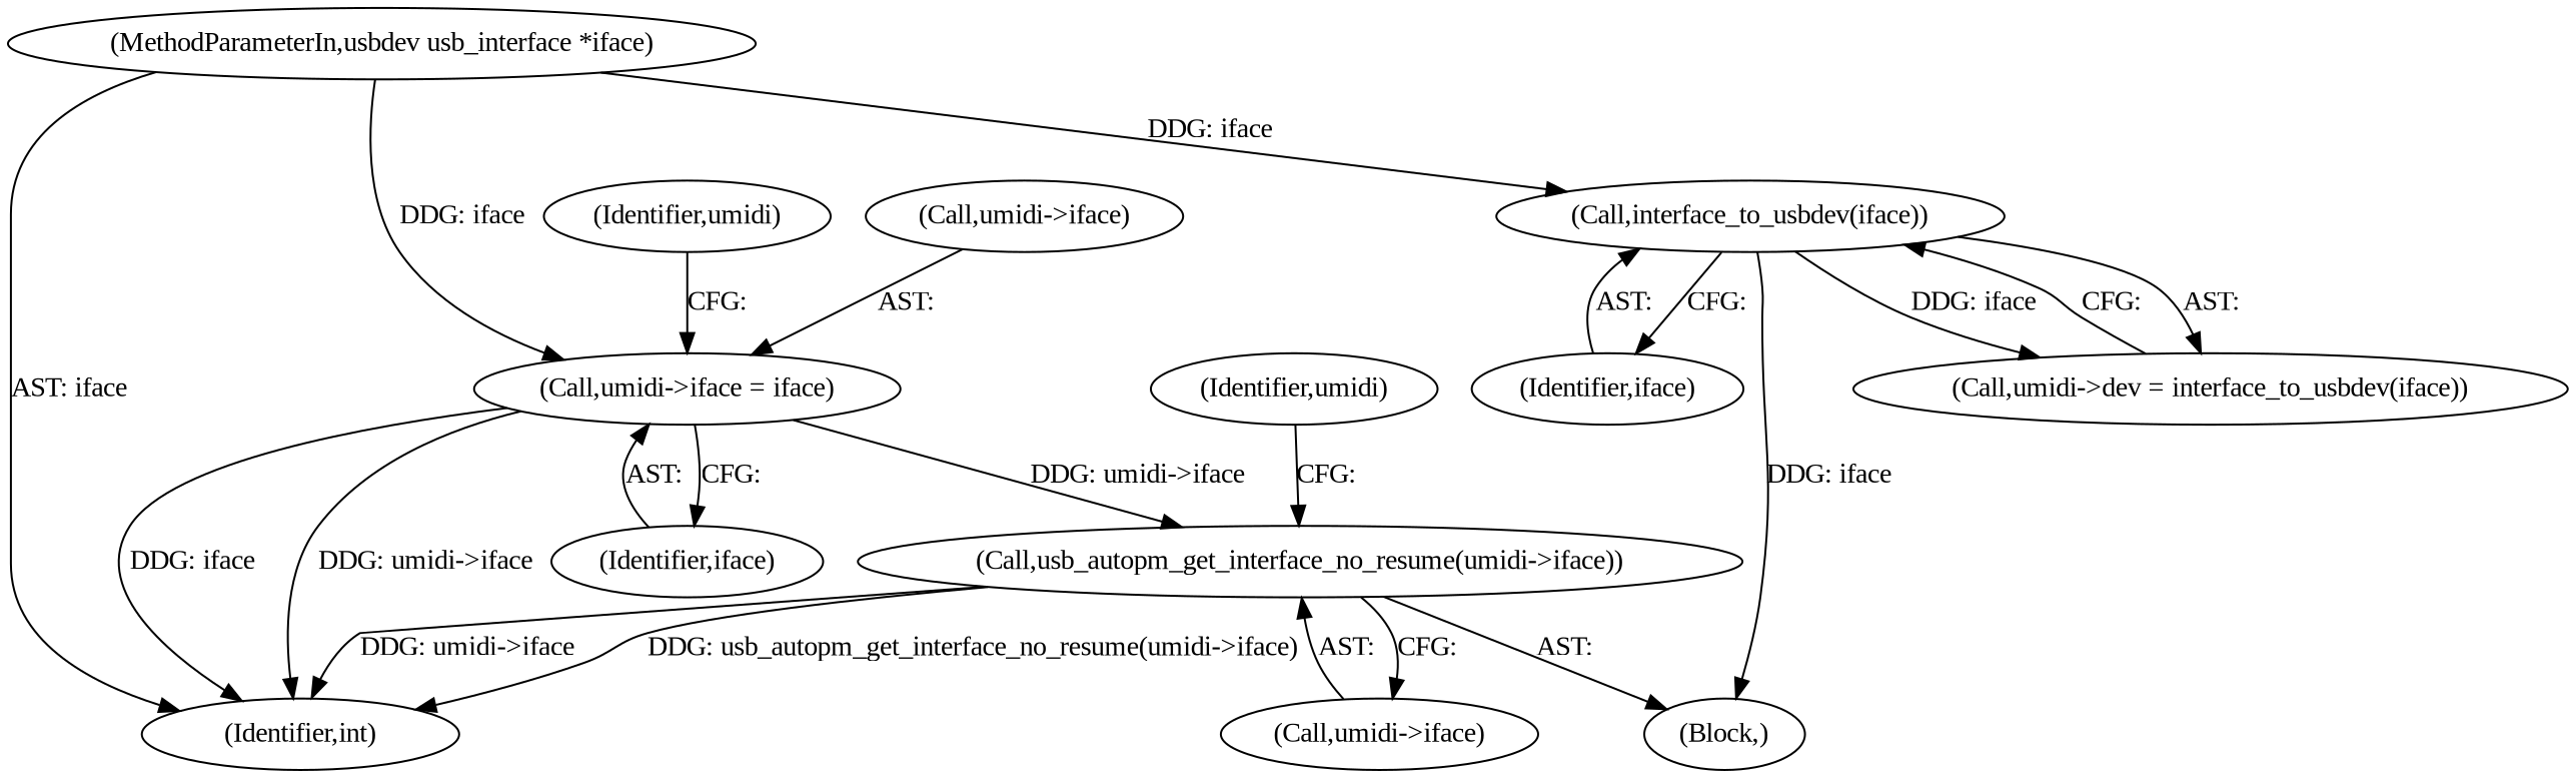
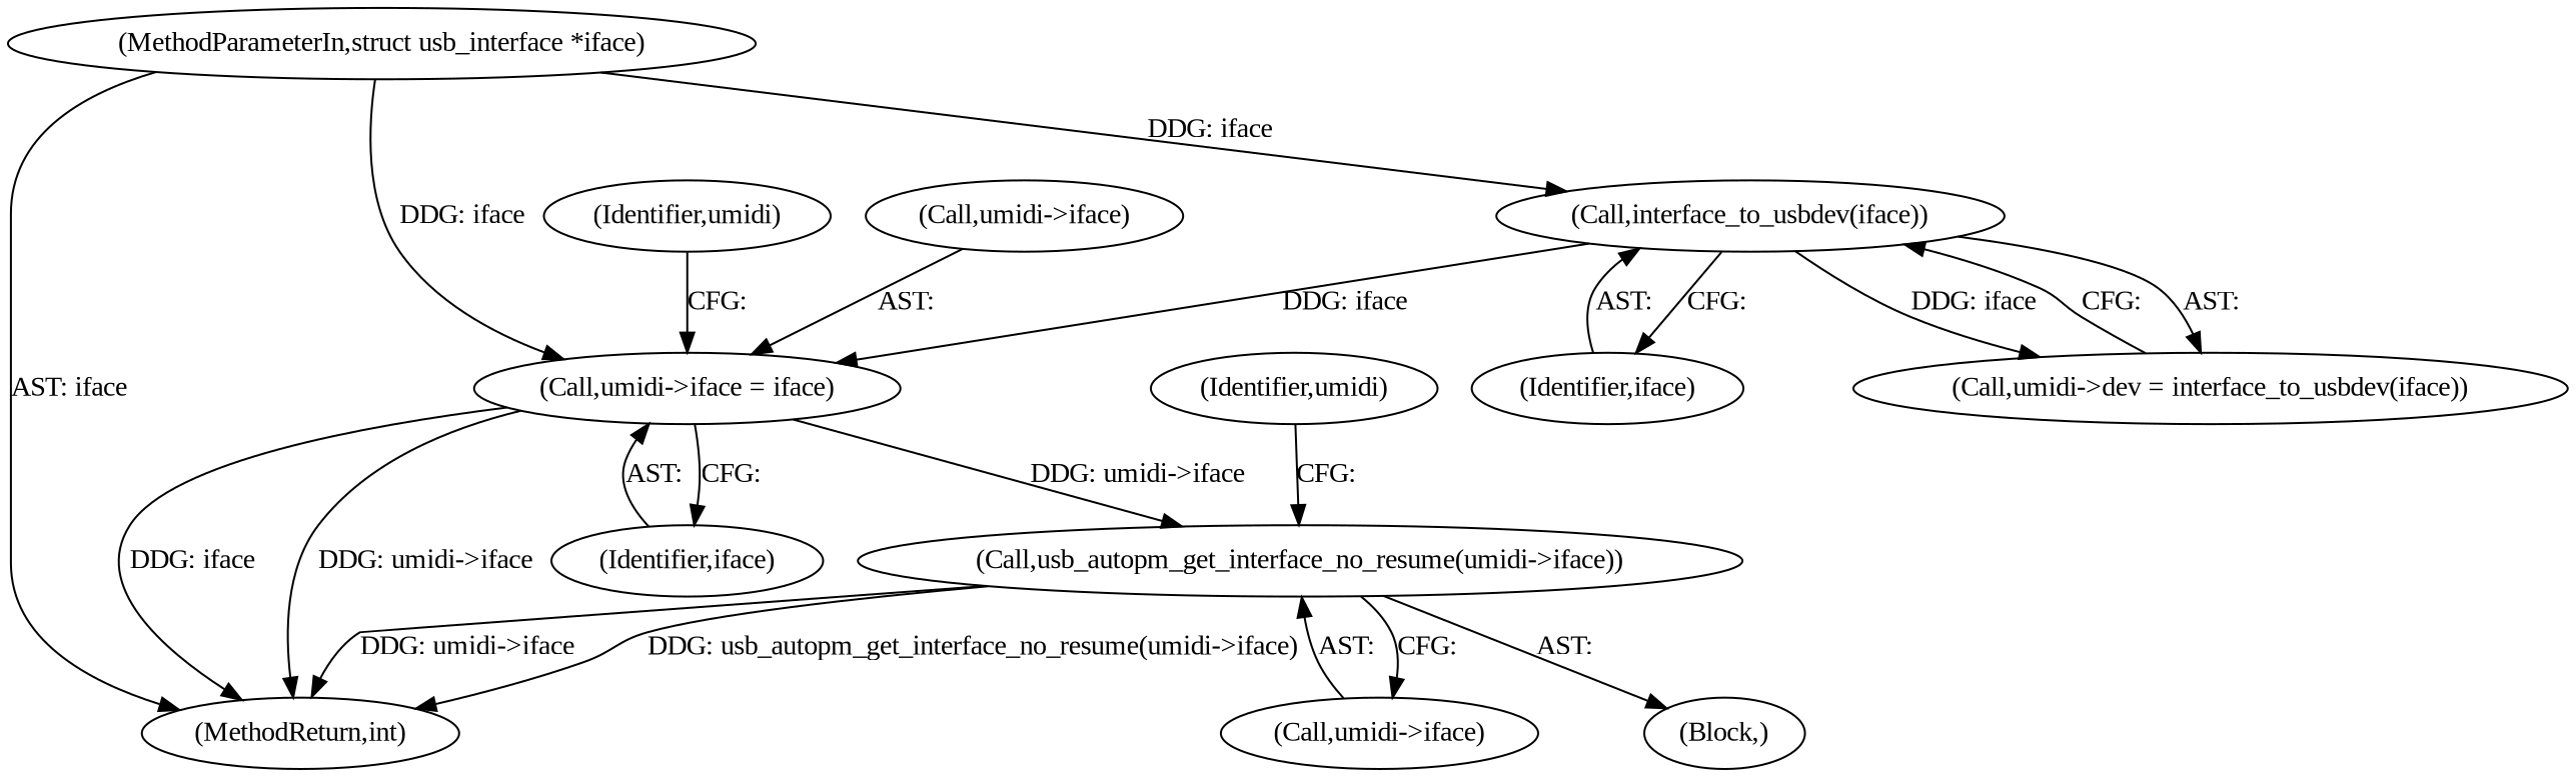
  digraph {
    fontname="Liberation Serif"
    node [fontname="Liberation Serif"]
    edge [fontname="Liberation Serif"]
    n1 [label="(Call,umidi->iface = iface)"]
    n2 [label="(Call,usb_autopm_get_interface_no_resume(umidi->iface))"]
-   n3 [label="(Identifier,int)"]
+   n3 [label="(MethodReturn,int)"]
    n4 [label="(Identifier,iface)"]
    n5 [label="(Block,)"]
    n6 [label="(Call,umidi->iface)"]
    n7 [label="(Call,interface_to_usbdev(iface))"]
    n8 [label="(Call,umidi->dev = interface_to_usbdev(iface))"]
    n9 [label="(Identifier,iface)"]
-   n10 [label="(MethodParameterIn,usbdev usb_interface *iface)"]
+   n10 [label="(MethodParameterIn,struct usb_interface *iface)"]
    n11 [label="(Identifier,umidi)"]
    n12 [label="(Call,umidi->iface)"]
    n13 [label="(Identifier,umidi)"]
    n1 -> n2 [label="DDG: umidi->iface"]
    n1 -> n3 [label="DDG: iface"]
    n1 -> n3 [label="DDG: umidi->iface"]
    n1 -> n4 [label="CFG: "]
    n2 -> n3 [label="DDG: usb_autopm_get_interface_no_resume(umidi->iface)"]
    n2 -> n3 [label="DDG: umidi->iface"]
    n2 -> n5 [label="AST: "]
    n2 -> n6 [label="CFG: "]
    n4 -> n1 [label="AST: "]
    n6 -> n2 [label="AST: "]
-   n7 -> n5 [label="DDG: iface"]
+   n7 -> n1 [label="DDG: iface"]
    n7 -> n8 [label="AST: "]
    n7 -> n8 [label="DDG: iface"]
    n7 -> n9 [label="CFG: "]
    n8 -> n7 [label="CFG: "]
    n9 -> n7 [label="AST: "]
    n10 -> n1 [label="DDG: iface"]
    n10 -> n3 [label="AST: iface"]
    n10 -> n7 [label="DDG: iface"]
    n11 -> n1 [label="CFG: "]
    n12 -> n1 [label="AST: "]
    n13 -> n2 [label="CFG: "]
  }
